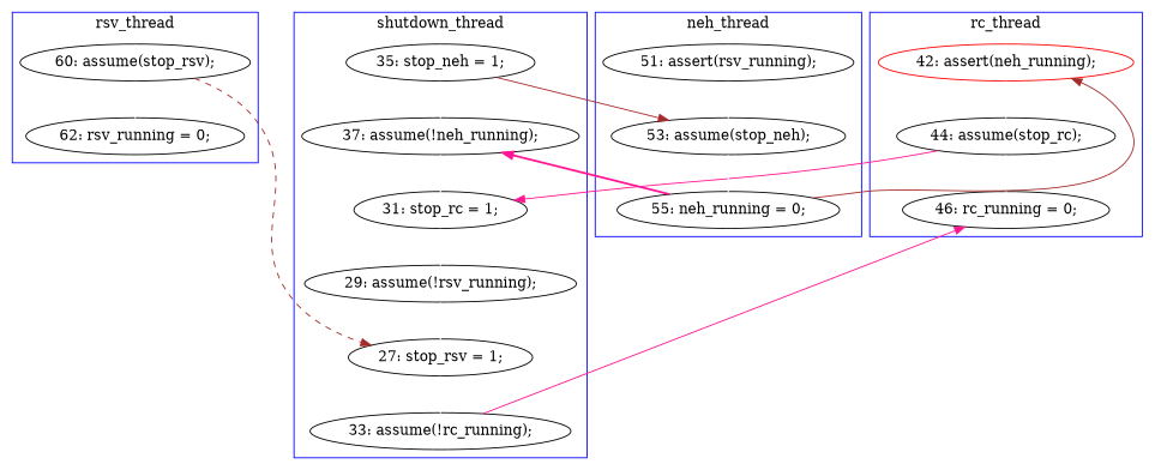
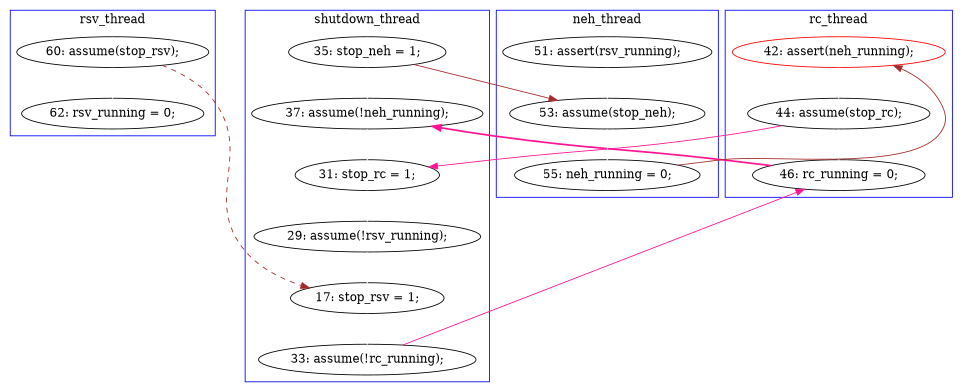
  digraph {
    edge [color=white style=solid]
    n1 [label="60: assume(stop_rsv);"]
    n2 [label="62: rsv_running = 0;"]
    n3 [label="46: rc_running = 0;"]
    n4 [label="44: assume(stop_rc);"]
    n5 [color=red label="42: assert(neh_running);"]
    n6 [label="51: assert(rsv_running);"]
    n7 [label="53: assume(stop_neh);"]
    n8 [label="55: neh_running = 0;"]
    n9 [label="33: assume(!rc_running);"]
    n10 [label="31: stop_rc = 1;"]
-   n11 [label="27: stop_rsv = 1;"]
+   n11 [label="17: stop_rsv = 1;"]
    n12 [label="37: assume(!neh_running);"]
    n13 [label="29: assume(!rsv_running);"]
    n14 [label="35: stop_neh = 1;"]
    subgraph cluster_1 {
      color=blue
      label=rsv_thread
      n1
      n2
    }
    subgraph cluster_2 {
      color=blue
      label=rc_thread
      n3
      n4
      n5
    }
    subgraph cluster_3 {
      color=blue
      label=neh_thread
      n6
      n7
      n8
    }
    subgraph cluster_4 {
      color=blue
      label=shutdown_thread
      n9
      n10
      n11
      n12
      n13
      n14
    }
    n1 -> n2
    n1 -> n11 [color=brown constraint=false style=dashed]
    n4 -> n3
    n4 -> n10 [color=deeppink constraint=false]
    n5 -> n4
    n6 -> n7
    n7 -> n8
    n8 -> n5 [color=brown constraint=false]
-   n8 -> n12 [color=deeppink constraint=false style=bold]
+   n3 -> n12 [color=deeppink constraint=false style=bold]
    n9 -> n3 [color=deeppink constraint=false]
    n10 -> n13
    n11 -> n9
    n12 -> n10
    n13 -> n11
    n14 -> n7 [color=brown constraint=false]
    n14 -> n12
  }
